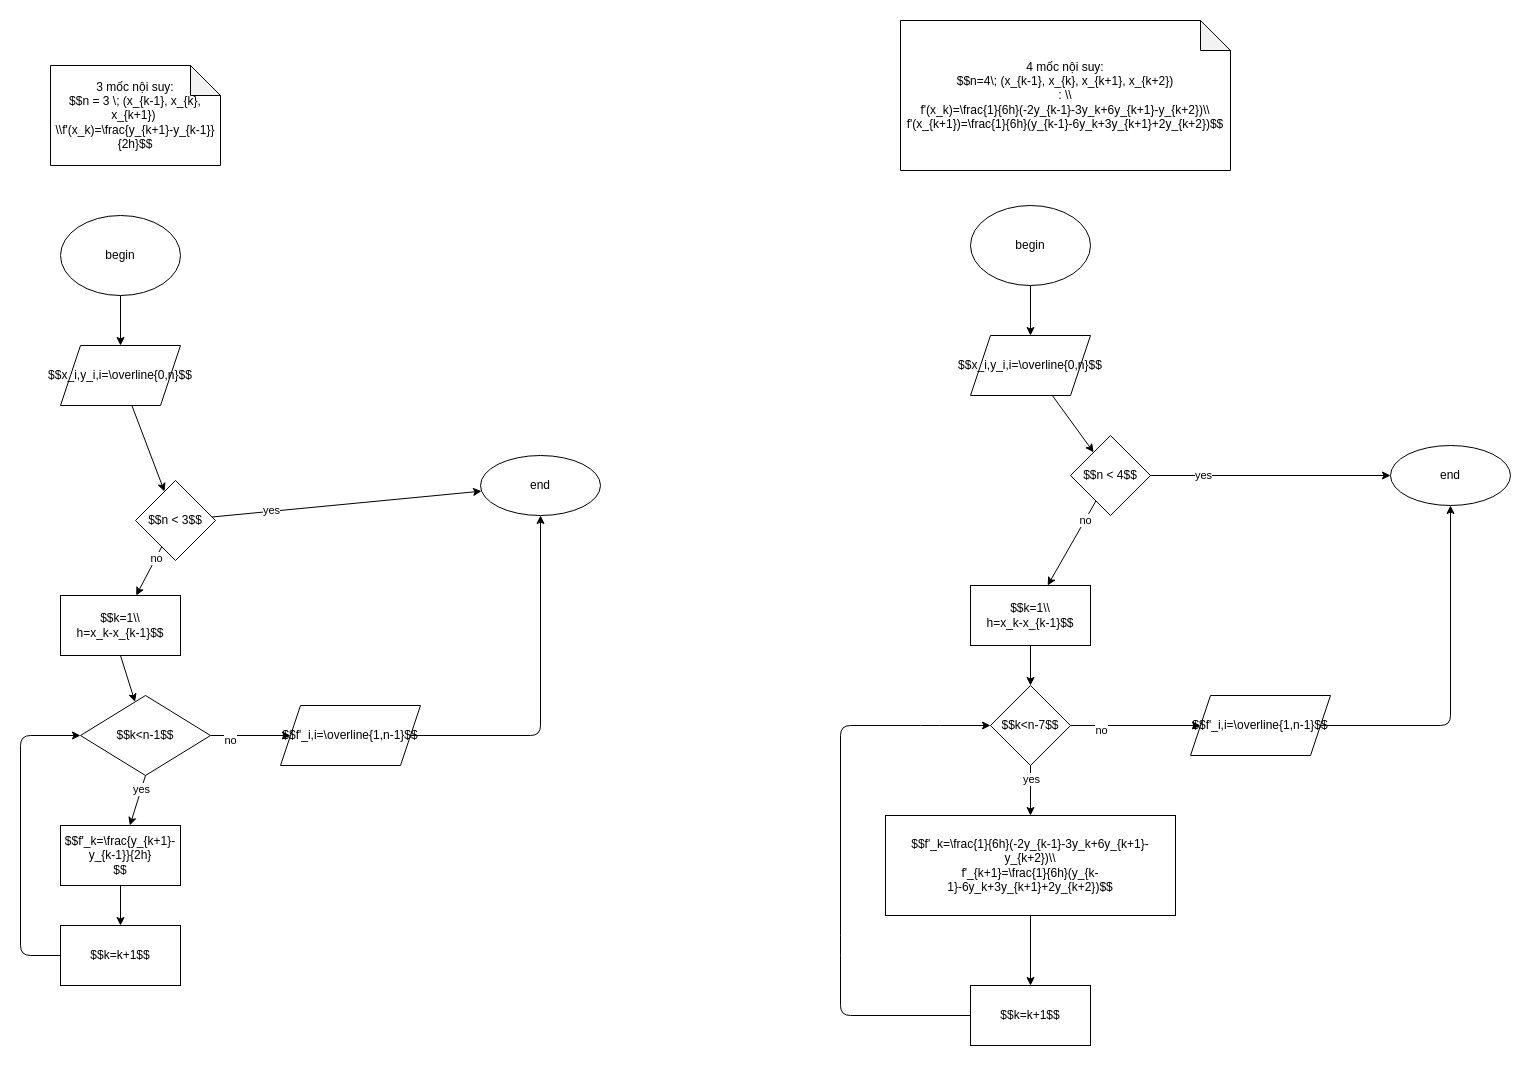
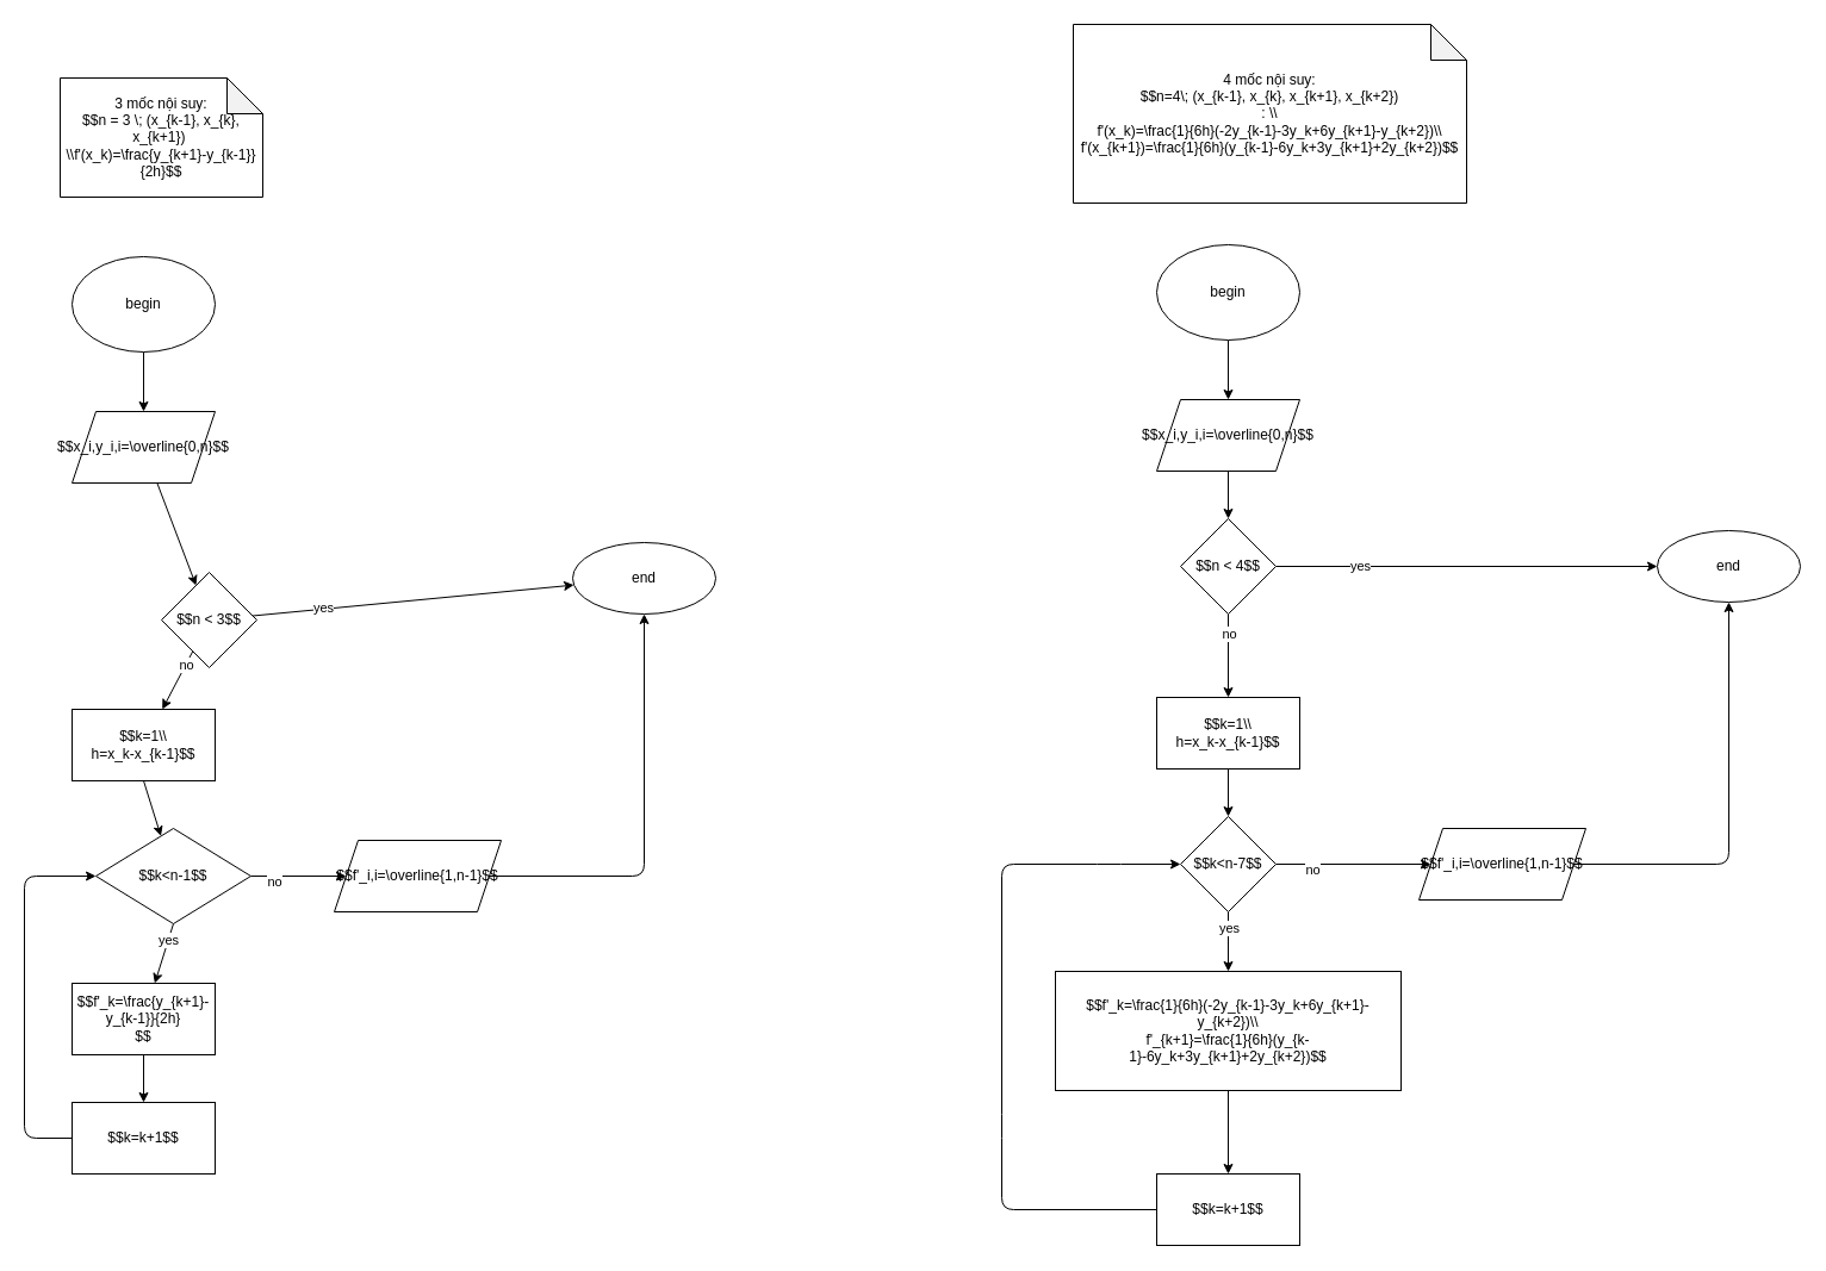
  <mxCell id="0" />
  <mxCell id="1" parent="0" />
  <mxCell id="2" value="" style="edgeStyle=none;html=1;" parent="1" source="3" target="5" edge="1"><mxGeometry relative="1" as="geometry" /></mxCell>
  <mxCell id="3" value="begin" style="ellipse;whiteSpace=wrap;html=1;" parent="1" vertex="1"><mxGeometry x="60" y="215" width="120" height="80" as="geometry" /></mxCell>
  <mxCell id="4" value="" style="edgeStyle=none;html=1;" parent="1" source="5" target="11" edge="1"><mxGeometry relative="1" as="geometry" /></mxCell>
  <mxCell id="5" value="&lt;span&gt;$$x_i,y_i,i=\overline{0,n}$$&lt;/span&gt;" style="shape=parallelogram;perimeter=parallelogramPerimeter;whiteSpace=wrap;html=1;fixedSize=1;" parent="1" vertex="1"><mxGeometry x="60" y="345" width="120" height="60" as="geometry" /></mxCell>
  <mxCell id="6" value="3 mốc nội suy:&lt;br&gt;$$n = 3 \; (x_{k-1}, x_{k}, x_{k+1})&amp;nbsp; \\f'(x_k)=\frac{y_{k+1}-y_{k-1}}{2h}$$" style="shape=note;whiteSpace=wrap;html=1;backgroundOutline=1;darkOpacity=0.05;" parent="1" vertex="1"><mxGeometry x="50" y="65" width="170" height="100" as="geometry" /></mxCell>
  <mxCell id="7" value="" style="edgeStyle=none;html=1;" parent="1" source="11" target="12" edge="1"><mxGeometry relative="1" as="geometry"><mxPoint x="260" y="485" as="targetPoint" /></mxGeometry></mxCell>
  <mxCell id="8" value="yes" style="edgeLabel;html=1;align=center;verticalAlign=middle;resizable=0;points=[];" parent="7" vertex="1" connectable="0"><mxGeometry x="-0.563" y="1" relative="1" as="geometry"><mxPoint as="offset" /></mxGeometry></mxCell>
  <mxCell id="9" value="" style="edgeStyle=none;html=1;" parent="1" source="11" target="15" edge="1"><mxGeometry relative="1" as="geometry" /></mxCell>
  <mxCell id="10" value="no" style="edgeLabel;html=1;align=center;verticalAlign=middle;resizable=0;points=[];" parent="9" vertex="1" connectable="0"><mxGeometry x="-0.543" relative="1" as="geometry"><mxPoint as="offset" /></mxGeometry></mxCell>
  <mxCell id="11" value="$$n &amp;lt; 3$$" style="rhombus;whiteSpace=wrap;html=1;" parent="1" vertex="1"><mxGeometry x="135" y="480" width="80" height="80" as="geometry" /></mxCell>
  <mxCell id="12" value="end" style="ellipse;whiteSpace=wrap;html=1;" parent="1" vertex="1"><mxGeometry x="480" y="455" width="120" height="60" as="geometry" /></mxCell>
  <mxCell id="13" value="" style="edgeStyle=none;html=1;exitX=0.5;exitY=1;exitDx=0;exitDy=0;" parent="1" source="23" target="17" edge="1"><mxGeometry relative="1" as="geometry"><mxPoint x="290" y="725" as="sourcePoint" /></mxGeometry></mxCell>
  <mxCell id="14" value="yes" style="edgeLabel;html=1;align=center;verticalAlign=middle;resizable=0;points=[];" parent="13" vertex="1" connectable="0"><mxGeometry x="-0.471" relative="1" as="geometry"><mxPoint as="offset" /></mxGeometry></mxCell>
  <mxCell id="15" value="$$k=1\\&lt;br&gt;h=x_k-x_{k-1}$$" style="whiteSpace=wrap;html=1;" parent="1" vertex="1"><mxGeometry x="60" y="595" width="120" height="60" as="geometry" /></mxCell>
  <mxCell id="16" value="" style="edgeStyle=none;html=1;" parent="1" source="17" target="20" edge="1"><mxGeometry relative="1" as="geometry" /></mxCell>
  <mxCell id="17" value="$$f'_k=\frac{y_{k+1}-y_{k-1}}{2h}&lt;br&gt;$$" style="whiteSpace=wrap;html=1;" parent="1" vertex="1"><mxGeometry x="60" y="825" width="120" height="60" as="geometry" /></mxCell>
  <mxCell id="18" value="" style="edgeStyle=none;html=1;exitX=0.5;exitY=1;exitDx=0;exitDy=0;" parent="1" source="15" target="23" edge="1"><mxGeometry relative="1" as="geometry"><mxPoint x="120" y="665" as="sourcePoint" /></mxGeometry></mxCell>
  <mxCell id="19" style="edgeStyle=none;html=1;exitX=0;exitY=0.5;exitDx=0;exitDy=0;entryX=0;entryY=0.5;entryDx=0;entryDy=0;" parent="1" source="20" target="23" edge="1"><mxGeometry relative="1" as="geometry"><Array as="points"><mxPoint x="20" y="955" /><mxPoint x="20" y="735" /></Array></mxGeometry></mxCell>
  <mxCell id="20" value="$$k=k+1$$" style="whiteSpace=wrap;html=1;" parent="1" vertex="1"><mxGeometry x="60" y="925" width="120" height="60" as="geometry" /></mxCell>
  <mxCell id="21" value="" style="edgeStyle=none;html=1;" parent="1" source="23" target="25" edge="1"><mxGeometry relative="1" as="geometry" /></mxCell>
  <mxCell id="22" value="no" style="edgeLabel;html=1;align=center;verticalAlign=middle;resizable=0;points=[];" parent="21" vertex="1" connectable="0"><mxGeometry x="-0.537" y="-4" relative="1" as="geometry"><mxPoint as="offset" /></mxGeometry></mxCell>
  <mxCell id="23" value="$$k&amp;lt;n-1$$" style="rhombus;whiteSpace=wrap;html=1;" parent="1" vertex="1"><mxGeometry x="80" y="695" width="130" height="80" as="geometry" /></mxCell>
  <mxCell id="24" style="edgeStyle=none;html=1;exitX=1;exitY=0.5;exitDx=0;exitDy=0;entryX=0.5;entryY=1;entryDx=0;entryDy=0;" parent="1" source="25" target="12" edge="1"><mxGeometry relative="1" as="geometry"><Array as="points"><mxPoint x="540" y="735" /></Array></mxGeometry></mxCell>
  <mxCell id="25" value="$$f'_i,i=\overline{1,n-1}$$" style="shape=parallelogram;perimeter=parallelogramPerimeter;whiteSpace=wrap;html=1;fixedSize=1;" parent="1" vertex="1"><mxGeometry x="280" y="705" width="140" height="60" as="geometry" /></mxCell>
  <mxCell id="26" value="4 mốc nội suy:&lt;br&gt;$$n=4\; (x_{k-1}, x_{k}, x_{k+1}, x_{k+2})&lt;br&gt;: \\&lt;br&gt;f'(x_k)=\frac{1}{6h}(-2y_{k-1}-3y_k+6y_{k+1}-y_{k+2})\\&lt;br&gt;f'(x_{k+1})=\frac{1}{6h}(y_{k-1}-6y_k+3y_{k+1}+2y_{k+2})$$" style="shape=note;whiteSpace=wrap;html=1;backgroundOutline=1;darkOpacity=0.05;" parent="1" vertex="1"><mxGeometry x="900" y="20" width="330" height="150" as="geometry" /></mxCell>
  <mxCell id="27" value="" style="edgeStyle=none;html=1;" parent="1" source="28" target="30" edge="1"><mxGeometry relative="1" as="geometry" /></mxCell>
  <mxCell id="28" value="begin" style="ellipse;whiteSpace=wrap;html=1;" parent="1" vertex="1"><mxGeometry x="970" y="205" width="120" height="80" as="geometry" /></mxCell>
  <mxCell id="29" value="" style="edgeStyle=none;html=1;" parent="1" source="30" target="35" edge="1"><mxGeometry relative="1" as="geometry" /></mxCell>
  <mxCell id="30" value="&lt;span&gt;$$x_i,y_i,i=\overline{0,n}$$&lt;/span&gt;" style="shape=parallelogram;perimeter=parallelogramPerimeter;whiteSpace=wrap;html=1;fixedSize=1;" parent="1" vertex="1"><mxGeometry x="970" y="335" width="120" height="60" as="geometry" /></mxCell>
  <mxCell id="31" value="" style="edgeStyle=none;html=1;" parent="1" source="35" target="36" edge="1"><mxGeometry relative="1" as="geometry"><mxPoint x="1170" y="475" as="targetPoint" /></mxGeometry></mxCell>
  <mxCell id="32" value="yes" style="edgeLabel;html=1;align=center;verticalAlign=middle;resizable=0;points=[];" parent="31" vertex="1" connectable="0"><mxGeometry x="-0.563" y="1" relative="1" as="geometry"><mxPoint as="offset" /></mxGeometry></mxCell>
  <mxCell id="33" value="" style="edgeStyle=none;html=1;" parent="1" source="35" target="39" edge="1"><mxGeometry relative="1" as="geometry" /></mxCell>
  <mxCell id="34" value="no" style="edgeLabel;html=1;align=center;verticalAlign=middle;resizable=0;points=[];" parent="33" vertex="1" connectable="0"><mxGeometry x="-0.543" relative="1" as="geometry"><mxPoint as="offset" /></mxGeometry></mxCell>
- <mxCell id="35" value="$$n &amp;lt; 4$$" style="rhombus;whiteSpace=wrap;html=1;" parent="1" vertex="1"><mxGeometry x="1070" y="435" width="80" height="80" as="geometry" /></mxCell>
+ <mxCell id="35" value="$$n &amp;lt; 4$$" style="rhombus;whiteSpace=wrap;html=1;" parent="1" vertex="1"><mxGeometry x="990" y="435" width="80" height="80" as="geometry" /></mxCell>
  <mxCell id="36" value="end" style="ellipse;whiteSpace=wrap;html=1;" parent="1" vertex="1"><mxGeometry x="1390" y="445" width="120" height="60" as="geometry" /></mxCell>
  <mxCell id="37" value="" style="edgeStyle=none;html=1;exitX=0.5;exitY=1;exitDx=0;exitDy=0;" parent="1" source="47" target="41" edge="1"><mxGeometry relative="1" as="geometry"><mxPoint x="1200" y="715" as="sourcePoint" /></mxGeometry></mxCell>
  <mxCell id="38" value="yes" style="edgeLabel;html=1;align=center;verticalAlign=middle;resizable=0;points=[];" parent="37" vertex="1" connectable="0"><mxGeometry x="-0.471" relative="1" as="geometry"><mxPoint as="offset" /></mxGeometry></mxCell>
  <mxCell id="39" value="$$k=1\\&lt;br&gt;h=x_k-x_{k-1}$$" style="whiteSpace=wrap;html=1;" parent="1" vertex="1"><mxGeometry x="970" y="585" width="120" height="60" as="geometry" /></mxCell>
  <mxCell id="40" value="" style="edgeStyle=none;html=1;" parent="1" source="41" target="44" edge="1"><mxGeometry relative="1" as="geometry" /></mxCell>
  <mxCell id="41" value="$$f'_k=\frac{1}{6h}(-2y_{k-1}-3y_k+6y_{k+1}-y_{k+2})\\&lt;br&gt;f'_{k+1}=\frac{1}{6h}(y_{k-1}-6y_k+3y_{k+1}+2y_{k+2})$$" style="whiteSpace=wrap;html=1;" parent="1" vertex="1"><mxGeometry x="885" y="815" width="290" height="100" as="geometry" /></mxCell>
  <mxCell id="42" value="" style="edgeStyle=none;html=1;exitX=0.5;exitY=1;exitDx=0;exitDy=0;" parent="1" source="39" target="47" edge="1"><mxGeometry relative="1" as="geometry"><mxPoint x="1030" y="655" as="sourcePoint" /></mxGeometry></mxCell>
  <mxCell id="43" style="edgeStyle=none;html=1;exitX=0;exitY=0.5;exitDx=0;exitDy=0;entryX=0;entryY=0.5;entryDx=0;entryDy=0;" parent="1" source="44" target="47" edge="1"><mxGeometry relative="1" as="geometry"><Array as="points"><mxPoint x="840" y="1015" /><mxPoint x="840" y="945" /><mxPoint x="840" y="725" /><mxPoint x="930" y="725" /></Array></mxGeometry></mxCell>
  <mxCell id="44" value="$$k=k+1$$" style="whiteSpace=wrap;html=1;" parent="1" vertex="1"><mxGeometry x="970" y="985" width="120" height="60" as="geometry" /></mxCell>
  <mxCell id="45" value="" style="edgeStyle=none;html=1;" parent="1" source="47" target="49" edge="1"><mxGeometry relative="1" as="geometry" /></mxCell>
  <mxCell id="46" value="no" style="edgeLabel;html=1;align=center;verticalAlign=middle;resizable=0;points=[];" parent="45" vertex="1" connectable="0"><mxGeometry x="-0.537" y="-4" relative="1" as="geometry"><mxPoint as="offset" /></mxGeometry></mxCell>
  <mxCell id="47" value="$$k&amp;lt;n-7$$" style="rhombus;whiteSpace=wrap;html=1;" parent="1" vertex="1"><mxGeometry x="990" y="685" width="80" height="80" as="geometry" /></mxCell>
  <mxCell id="48" style="edgeStyle=none;html=1;exitX=1;exitY=0.5;exitDx=0;exitDy=0;entryX=0.5;entryY=1;entryDx=0;entryDy=0;" parent="1" source="49" target="36" edge="1"><mxGeometry relative="1" as="geometry"><Array as="points"><mxPoint x="1450" y="725" /></Array></mxGeometry></mxCell>
  <mxCell id="49" value="$$f'_i,i=\overline{1,n-1}$$" style="shape=parallelogram;perimeter=parallelogramPerimeter;whiteSpace=wrap;html=1;fixedSize=1;" parent="1" vertex="1"><mxGeometry x="1190" y="695" width="140" height="60" as="geometry" /></mxCell>
